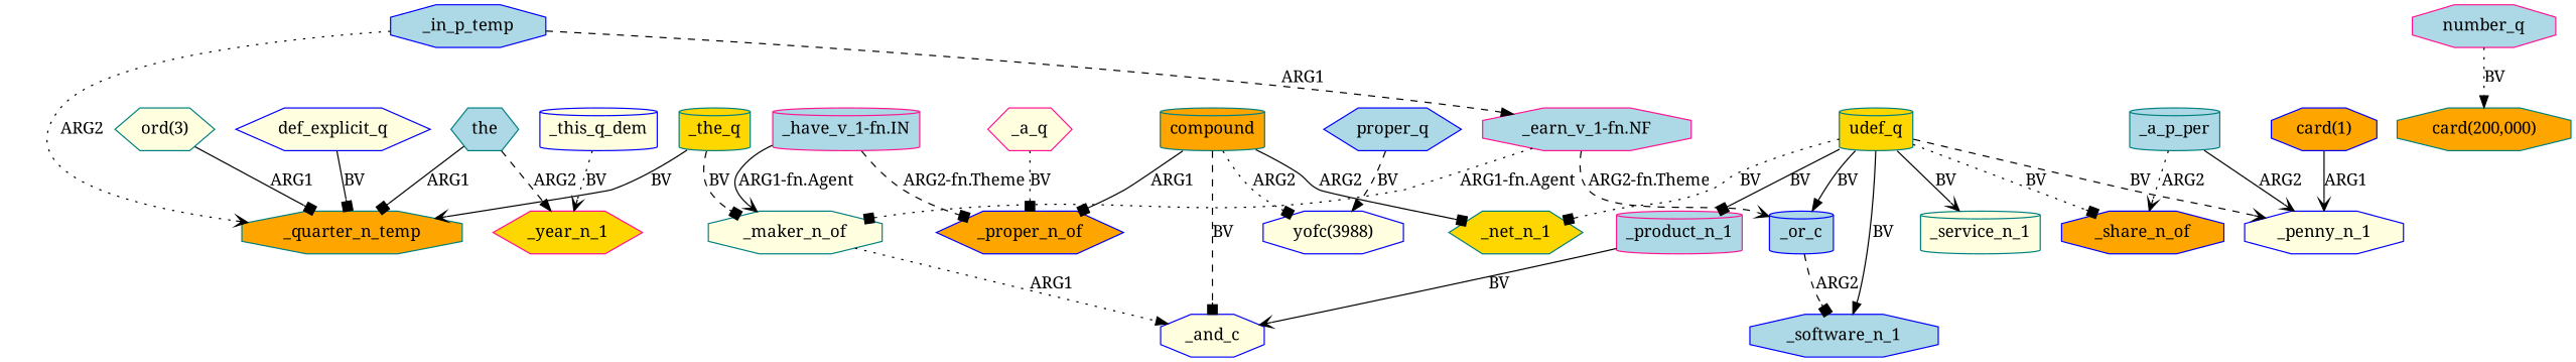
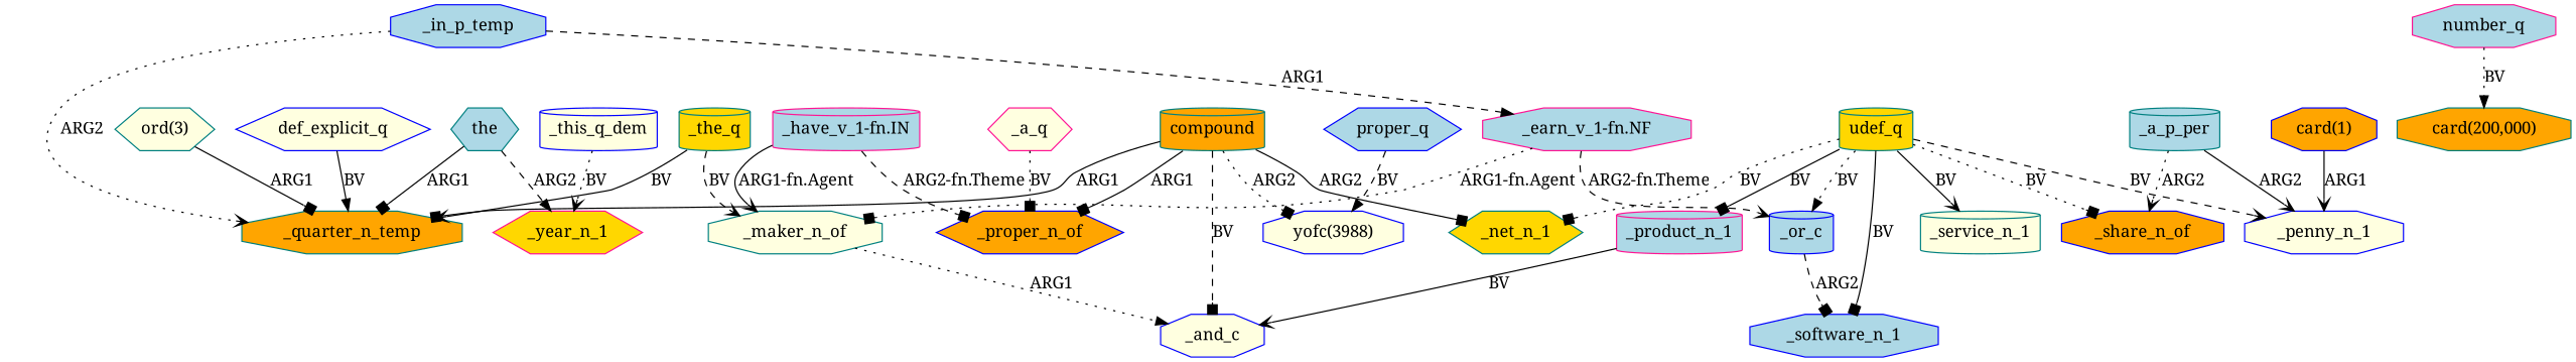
  digraph {
    fontname="Noto Serif"
    node [color=blue fillcolor=lightblue fontname="Noto Serif" shape=octagon style=filled]
    edge [arrowhead=box fontname="Noto Serif" style=solid]
    _maker_n_of [color=teal fillcolor=lightyellow]
    _and_c [fillcolor=lightyellow]
    udef_q [color=teal fillcolor=gold shape=cylinder]
    _software_n_1
    _or_c [shape=cylinder]
    _share_n_of [fillcolor=orange]
    _penny_n_1 [fillcolor=lightyellow]
    _service_n_1 [color=teal fillcolor=lightyellow shape=cylinder]
    _net_n_1 [color=teal fillcolor=gold shape=hexagon]
    _product_n_1 [color=deeppink shape=cylinder]
    def_explicit_q [fillcolor=lightyellow shape=hexagon]
    _quarter_n_temp [color=teal fillcolor=orange]
    _a_q [color=deeppink fillcolor=lightyellow shape=hexagon]
    n14 [fillcolor=orange label=_proper_n_of shape=hexagon]
    "_earn_v_1-fn.NF" [color=deeppink]
    _in_p_temp
    "_have_v_1-fn.IN" [color=deeppink shape=cylinder]
    _a_p_per [color=teal shape=cylinder]
    _the_q [color=teal fillcolor=gold shape=cylinder]
    compound [color=teal fillcolor=orange shape=cylinder]
    n21 [fillcolor=lightyellow label="yofc(3988)"]
    "card(1)" [fillcolor=orange]
    "ord(3)" [color=teal fillcolor=lightyellow shape=hexagon]
    n24 [color=teal label=the shape=hexagon]
    _year_n_1 [color=deeppink fillcolor=gold shape=hexagon]
    proper_q [shape=hexagon]
    number_q [color=deeppink]
    "card(200,000)" [color=teal fillcolor=orange]
    _this_q_dem [fillcolor=lightyellow shape=cylinder]
    _maker_n_of -> _and_c [arrowhead=normal label=ARG1 style=dotted]
-   udef_q -> _software_n_1 [arrowhead=normal label=BV]
-   udef_q -> _or_c [arrowhead=normal label=BV]
+   udef_q -> _software_n_1 [label=BV]
+   udef_q -> _or_c [arrowhead=normal label=BV style=dotted]
    udef_q -> _share_n_of [label=BV style=dotted]
    udef_q -> _penny_n_1 [arrowhead=vee label=BV style=dashed]
    udef_q -> _service_n_1 [arrowhead=vee label=BV]
    udef_q -> _net_n_1 [label=BV style=dotted]
    udef_q -> _product_n_1 [label=BV]
    _or_c -> _software_n_1 [label=ARG2 style=dashed]
    _product_n_1 -> _and_c [arrowhead=vee label=BV]
-   def_explicit_q -> _quarter_n_temp [label=BV]
+   def_explicit_q -> _quarter_n_temp [arrowhead=normal label=BV]
    _a_q -> n14 [label=BV style=dotted]
    "_earn_v_1-fn.NF" -> _maker_n_of [label="ARG1-fn.Agent" style=dotted]
    "_earn_v_1-fn.NF" -> _or_c [arrowhead=vee label="ARG2-fn.Theme" style=dashed]
    _in_p_temp -> _quarter_n_temp [arrowhead=vee label=ARG2 style=dotted]
    _in_p_temp -> "_earn_v_1-fn.NF" [arrowhead=normal label=ARG1 style=dashed]
    "_have_v_1-fn.IN" -> _maker_n_of [arrowhead=vee label="ARG1-fn.Agent"]
    "_have_v_1-fn.IN" -> n14 [label="ARG2-fn.Theme" style=dashed]
    _a_p_per -> _share_n_of [arrowhead=vee label=ARG2 style=dotted]
    _a_p_per -> _penny_n_1 [arrowhead=vee label=ARG2]
-   _the_q -> _maker_n_of [label=BV style=dashed]
+   _the_q -> _maker_n_of [arrowhead=vee label=BV style=dashed]
    _the_q -> _quarter_n_temp [arrowhead=vee label=BV]
    compound -> _and_c [label=BV style=dashed]
    compound -> _net_n_1 [label=ARG2]
+   compound -> _quarter_n_temp [label=ARG1]
    compound -> n14 [label=ARG1]
    compound -> n21 [label=ARG2 style=dotted]
    "card(1)" -> _penny_n_1 [arrowhead=vee label=ARG1]
    "ord(3)" -> _quarter_n_temp [label=ARG1]
    n24 -> _quarter_n_temp [label=ARG1]
    n24 -> _year_n_1 [arrowhead=normal label=ARG2 style=dashed]
    proper_q -> n21 [arrowhead=normal label=BV style=dashed]
    number_q -> "card(200,000)" [arrowhead=normal label=BV style=dotted]
    _this_q_dem -> _year_n_1 [arrowhead=vee label=BV style=dotted]
  }
